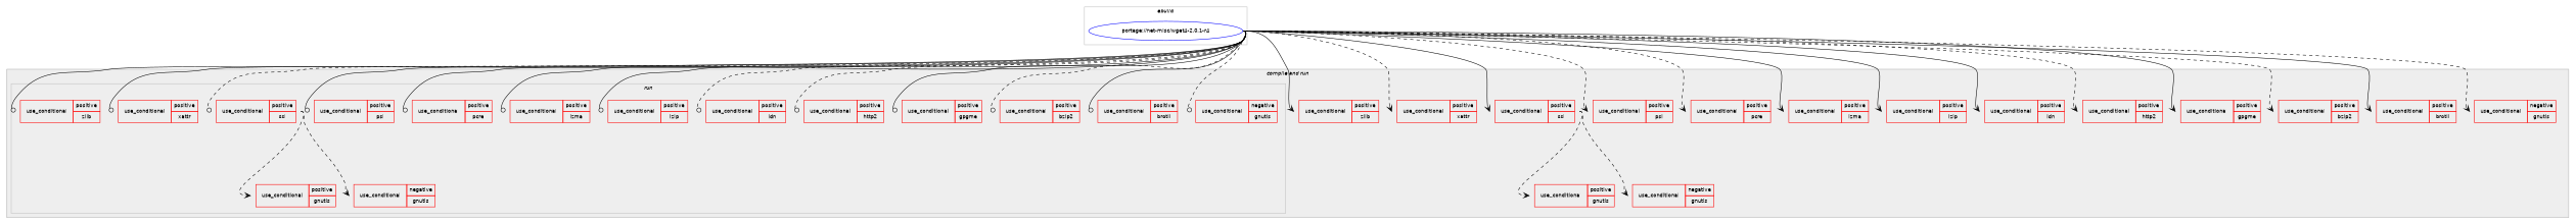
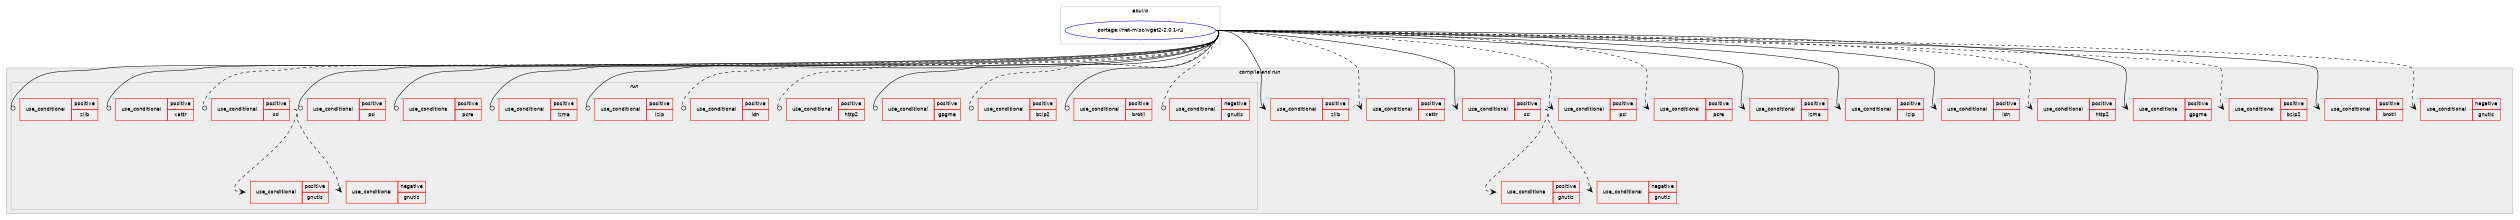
  digraph {
    compound=true
    concentrate=true
    fontname=Helvetica
    fontsize=10
    newrank=true
    rankdir=TB
    ranksep=1.5
    node [color=red fontname=Helvetica fontsize=10 shape=none]
    edge [arrowhead=vee headport=w style=dashed tailport=e weight=20]
-   n1 [color=blue label="portage://net-misc/wget4-2.0.1-r4" width=4 shape=""]
+   n1 [color=blue label="portage://net-misc/wget2-2.0.1-r4" width=4 shape=""]
    n2 [label=<<TABLE BORDER="0" CELLBORDER="1" CELLSPACING="0" CELLPADDING="4"><TR><TD ROWSPAN="3" CELLPADDING="10">use_conditional</TD></TR><TR><TD>negative</TD></TR><TR><TD>gnutls</TD></TR></TABLE>>]
    n3 [label=<<TABLE BORDER="0" CELLBORDER="1" CELLSPACING="0" CELLPADDING="4"><TR><TD ROWSPAN="3" CELLPADDING="10">use_conditional</TD></TR><TR><TD>positive</TD></TR><TR><TD>brotli</TD></TR></TABLE>>]
    n4 [label=<<TABLE BORDER="0" CELLBORDER="1" CELLSPACING="0" CELLPADDING="4"><TR><TD ROWSPAN="3" CELLPADDING="10">use_conditional</TD></TR><TR><TD>positive</TD></TR><TR><TD>bzip2</TD></TR></TABLE>>]
    n5 [label=<<TABLE BORDER="0" CELLBORDER="1" CELLSPACING="0" CELLPADDING="4"><TR><TD ROWSPAN="3" CELLPADDING="10">use_conditional</TD></TR><TR><TD>positive</TD></TR><TR><TD>gpgme</TD></TR></TABLE>>]
    n6 [label=<<TABLE BORDER="0" CELLBORDER="1" CELLSPACING="0" CELLPADDING="4"><TR><TD ROWSPAN="3" CELLPADDING="10">use_conditional</TD></TR><TR><TD>positive</TD></TR><TR><TD>http2</TD></TR></TABLE>>]
    n7 [label=<<TABLE BORDER="0" CELLBORDER="1" CELLSPACING="0" CELLPADDING="4"><TR><TD ROWSPAN="3" CELLPADDING="10">use_conditional</TD></TR><TR><TD>positive</TD></TR><TR><TD>idn</TD></TR></TABLE>>]
    n8 [label=<<TABLE BORDER="0" CELLBORDER="1" CELLSPACING="0" CELLPADDING="4"><TR><TD ROWSPAN="3" CELLPADDING="10">use_conditional</TD></TR><TR><TD>positive</TD></TR><TR><TD>lzip</TD></TR></TABLE>>]
    n9 [label=<<TABLE BORDER="0" CELLBORDER="1" CELLSPACING="0" CELLPADDING="4"><TR><TD ROWSPAN="3" CELLPADDING="10">use_conditional</TD></TR><TR><TD>positive</TD></TR><TR><TD>lzma</TD></TR></TABLE>>]
    n10 [label=<<TABLE BORDER="0" CELLBORDER="1" CELLSPACING="0" CELLPADDING="4"><TR><TD ROWSPAN="3" CELLPADDING="10">use_conditional</TD></TR><TR><TD>positive</TD></TR><TR><TD>pcre</TD></TR></TABLE>>]
    n11 [label=<<TABLE BORDER="0" CELLBORDER="1" CELLSPACING="0" CELLPADDING="4"><TR><TD ROWSPAN="3" CELLPADDING="10">use_conditional</TD></TR><TR><TD>positive</TD></TR><TR><TD>psl</TD></TR></TABLE>>]
    n12 [label=<<TABLE BORDER="0" CELLBORDER="1" CELLSPACING="0" CELLPADDING="4"><TR><TD ROWSPAN="3" CELLPADDING="10">use_conditional</TD></TR><TR><TD>positive</TD></TR><TR><TD>gnutls</TD></TR></TABLE>>]
    n13 [label=<<TABLE BORDER="0" CELLBORDER="1" CELLSPACING="0" CELLPADDING="4"><TR><TD ROWSPAN="3" CELLPADDING="10">use_conditional</TD></TR><TR><TD>negative</TD></TR><TR><TD>gnutls</TD></TR></TABLE>>]
    n14 [label=<<TABLE BORDER="0" CELLBORDER="1" CELLSPACING="0" CELLPADDING="4"><TR><TD ROWSPAN="3" CELLPADDING="10">use_conditional</TD></TR><TR><TD>positive</TD></TR><TR><TD>ssl</TD></TR></TABLE>>]
    n15 [label=<<TABLE BORDER="0" CELLBORDER="1" CELLSPACING="0" CELLPADDING="4"><TR><TD ROWSPAN="3" CELLPADDING="10">use_conditional</TD></TR><TR><TD>positive</TD></TR><TR><TD>xattr</TD></TR></TABLE>>]
    n16 [label=<<TABLE BORDER="0" CELLBORDER="1" CELLSPACING="0" CELLPADDING="4"><TR><TD ROWSPAN="3" CELLPADDING="10">use_conditional</TD></TR><TR><TD>positive</TD></TR><TR><TD>zlib</TD></TR></TABLE>>]
    n17 [label=<<TABLE BORDER="0" CELLBORDER="1" CELLSPACING="0" CELLPADDING="4"><TR><TD ROWSPAN="3" CELLPADDING="10">use_conditional</TD></TR><TR><TD>negative</TD></TR><TR><TD>gnutls</TD></TR></TABLE>>]
    n18 [label=<<TABLE BORDER="0" CELLBORDER="1" CELLSPACING="0" CELLPADDING="4"><TR><TD ROWSPAN="3" CELLPADDING="10">use_conditional</TD></TR><TR><TD>positive</TD></TR><TR><TD>brotli</TD></TR></TABLE>>]
    n19 [label=<<TABLE BORDER="0" CELLBORDER="1" CELLSPACING="0" CELLPADDING="4"><TR><TD ROWSPAN="3" CELLPADDING="10">use_conditional</TD></TR><TR><TD>positive</TD></TR><TR><TD>bzip2</TD></TR></TABLE>>]
    n20 [label=<<TABLE BORDER="0" CELLBORDER="1" CELLSPACING="0" CELLPADDING="4"><TR><TD ROWSPAN="3" CELLPADDING="10">use_conditional</TD></TR><TR><TD>positive</TD></TR><TR><TD>gpgme</TD></TR></TABLE>>]
    n21 [label=<<TABLE BORDER="0" CELLBORDER="1" CELLSPACING="0" CELLPADDING="4"><TR><TD ROWSPAN="3" CELLPADDING="10">use_conditional</TD></TR><TR><TD>positive</TD></TR><TR><TD>http2</TD></TR></TABLE>>]
    n22 [label=<<TABLE BORDER="0" CELLBORDER="1" CELLSPACING="0" CELLPADDING="4"><TR><TD ROWSPAN="3" CELLPADDING="10">use_conditional</TD></TR><TR><TD>positive</TD></TR><TR><TD>idn</TD></TR></TABLE>>]
    n23 [label=<<TABLE BORDER="0" CELLBORDER="1" CELLSPACING="0" CELLPADDING="4"><TR><TD ROWSPAN="3" CELLPADDING="10">use_conditional</TD></TR><TR><TD>positive</TD></TR><TR><TD>lzip</TD></TR></TABLE>>]
    n24 [label=<<TABLE BORDER="0" CELLBORDER="1" CELLSPACING="0" CELLPADDING="4"><TR><TD ROWSPAN="3" CELLPADDING="10">use_conditional</TD></TR><TR><TD>positive</TD></TR><TR><TD>lzma</TD></TR></TABLE>>]
    n25 [label=<<TABLE BORDER="0" CELLBORDER="1" CELLSPACING="0" CELLPADDING="4"><TR><TD ROWSPAN="3" CELLPADDING="10">use_conditional</TD></TR><TR><TD>positive</TD></TR><TR><TD>pcre</TD></TR></TABLE>>]
    n26 [label=<<TABLE BORDER="0" CELLBORDER="1" CELLSPACING="0" CELLPADDING="4"><TR><TD ROWSPAN="3" CELLPADDING="10">use_conditional</TD></TR><TR><TD>positive</TD></TR><TR><TD>psl</TD></TR></TABLE>>]
    n27 [label=<<TABLE BORDER="0" CELLBORDER="1" CELLSPACING="0" CELLPADDING="4"><TR><TD ROWSPAN="3" CELLPADDING="10">use_conditional</TD></TR><TR><TD>positive</TD></TR><TR><TD>gnutls</TD></TR></TABLE>>]
    n28 [label=<<TABLE BORDER="0" CELLBORDER="1" CELLSPACING="0" CELLPADDING="4"><TR><TD ROWSPAN="3" CELLPADDING="10">use_conditional</TD></TR><TR><TD>negative</TD></TR><TR><TD>gnutls</TD></TR></TABLE>>]
    n29 [label=<<TABLE BORDER="0" CELLBORDER="1" CELLSPACING="0" CELLPADDING="4"><TR><TD ROWSPAN="3" CELLPADDING="10">use_conditional</TD></TR><TR><TD>positive</TD></TR><TR><TD>ssl</TD></TR></TABLE>>]
    n30 [label=<<TABLE BORDER="0" CELLBORDER="1" CELLSPACING="0" CELLPADDING="4"><TR><TD ROWSPAN="3" CELLPADDING="10">use_conditional</TD></TR><TR><TD>positive</TD></TR><TR><TD>xattr</TD></TR></TABLE>>]
    n31 [label=<<TABLE BORDER="0" CELLBORDER="1" CELLSPACING="0" CELLPADDING="4"><TR><TD ROWSPAN="3" CELLPADDING="10">use_conditional</TD></TR><TR><TD>positive</TD></TR><TR><TD>zlib</TD></TR></TABLE>>]
    subgraph cluster_1 {
      color=gray
      label=<<i>ebuild</i>>
      rank=same
      n1
    }
    subgraph cluster_2 {
      color=gray
      label=<<i>dependencies</i>>
      subgraph cluster_3 {
        color=gray
        fillcolor="#eeeeee"
        label=<<i>compile</i>>
        style=filled
        subgraph sub_4 {
          color=gray
          fillcolor="#eeeeee"
          label=<<i>compile</i>>
          style=filled
          n2
        }
        subgraph sub_5 {
          color=gray
          fillcolor="#eeeeee"
          label=<<i>compile</i>>
          style=filled
          n3
        }
        subgraph sub_6 {
          color=gray
          fillcolor="#eeeeee"
          label=<<i>compile</i>>
          style=filled
          n4
        }
        subgraph sub_7 {
          color=gray
          fillcolor="#eeeeee"
          label=<<i>compile</i>>
          style=filled
          n5
        }
        subgraph sub_8 {
          color=gray
          fillcolor="#eeeeee"
          label=<<i>compile</i>>
          style=filled
          n6
        }
        subgraph sub_9 {
          color=gray
          fillcolor="#eeeeee"
          label=<<i>compile</i>>
          style=filled
          n7
        }
        subgraph sub_10 {
          color=gray
          fillcolor="#eeeeee"
          label=<<i>compile</i>>
          style=filled
          n8
        }
        subgraph sub_11 {
          color=gray
          fillcolor="#eeeeee"
          label=<<i>compile</i>>
          style=filled
          n9
        }
        subgraph sub_12 {
          color=gray
          fillcolor="#eeeeee"
          label=<<i>compile</i>>
          style=filled
          n10
        }
        subgraph sub_13 {
          color=gray
          fillcolor="#eeeeee"
          label=<<i>compile</i>>
          style=filled
          n11
        }
        subgraph sub_14 {
          color=gray
          fillcolor="#eeeeee"
          label=<<i>compile</i>>
          style=filled
          n14
          subgraph sub_15 {
            color=gray
            fillcolor="#eeeeee"
            label=<<i>compile</i>>
            style=filled
            n12
          }
          subgraph sub_16 {
            color=gray
            fillcolor="#eeeeee"
            label=<<i>compile</i>>
            style=filled
            n13
          }
        }
        subgraph sub_17 {
          color=gray
          fillcolor="#eeeeee"
          label=<<i>compile</i>>
          style=filled
          n15
        }
        subgraph sub_18 {
          color=gray
          fillcolor="#eeeeee"
          label=<<i>compile</i>>
          style=filled
          n16
        }
      }
      subgraph cluster_19 {
        color=gray
        fillcolor="#eeeeee"
        label=<<i>compile and run</i>>
        style=filled
      }
      subgraph cluster_20 {
        color=gray
        fillcolor="#eeeeee"
        label=<<i>run</i>>
        style=filled
        subgraph sub_21 {
          color=gray
          fillcolor="#eeeeee"
          label=<<i>run</i>>
          style=filled
          n17
        }
        subgraph sub_22 {
          color=gray
          fillcolor="#eeeeee"
          label=<<i>run</i>>
          style=filled
          n18
        }
        subgraph sub_23 {
          color=gray
          fillcolor="#eeeeee"
          label=<<i>run</i>>
          style=filled
          n19
        }
        subgraph sub_24 {
          color=gray
          fillcolor="#eeeeee"
          label=<<i>run</i>>
          style=filled
          n20
        }
        subgraph sub_25 {
          color=gray
          fillcolor="#eeeeee"
          label=<<i>run</i>>
          style=filled
          n21
        }
        subgraph sub_26 {
          color=gray
          fillcolor="#eeeeee"
          label=<<i>run</i>>
          style=filled
          n22
        }
        subgraph sub_27 {
          color=gray
          fillcolor="#eeeeee"
          label=<<i>run</i>>
          style=filled
          n23
        }
        subgraph sub_28 {
          color=gray
          fillcolor="#eeeeee"
          label=<<i>run</i>>
          style=filled
          n24
        }
        subgraph sub_29 {
          color=gray
          fillcolor="#eeeeee"
          label=<<i>run</i>>
          style=filled
          n25
        }
        subgraph sub_30 {
          color=gray
          fillcolor="#eeeeee"
          label=<<i>run</i>>
          style=filled
          n26
        }
        subgraph sub_31 {
          color=gray
          fillcolor="#eeeeee"
          label=<<i>run</i>>
          style=filled
          n29
          subgraph sub_32 {
            color=gray
            fillcolor="#eeeeee"
            label=<<i>run</i>>
            style=filled
            n27
          }
          subgraph sub_33 {
            color=gray
            fillcolor="#eeeeee"
            label=<<i>run</i>>
            style=filled
            n28
          }
        }
        subgraph sub_34 {
          color=gray
          fillcolor="#eeeeee"
          label=<<i>run</i>>
          style=filled
          n30
        }
        subgraph sub_35 {
          color=gray
          fillcolor="#eeeeee"
          label=<<i>run</i>>
          style=filled
          n31
        }
      }
    }
    subgraph cluster_36 {
      color=gray
      label=<<i>candidates</i>>
      rank=same
    }
    n1 -> n2
    n1 -> n3 [style=solid]
    n1 -> n4
    n1 -> n5 [style=solid]
    n1 -> n6
    n1 -> n7 [style=solid]
    n1 -> n8 [style=solid]
    n1 -> n9 [style=solid]
    n1 -> n10
    n1 -> n11
    n1 -> n14 [style=solid]
    n1 -> n15
    n1 -> n16 [style=solid]
    n1 -> n17 [arrowhead=odot]
    n1 -> n18 [arrowhead=odot style=solid]
    n1 -> n19 [arrowhead=odot]
    n1 -> n20 [arrowhead=odot style=solid]
    n1 -> n21 [arrowhead=odot]
    n1 -> n22 [arrowhead=odot]
    n1 -> n23 [arrowhead=odot style=solid]
    n1 -> n24 [arrowhead=odot style=solid]
    n1 -> n25 [arrowhead=odot style=solid]
    n1 -> n26 [arrowhead=odot style=solid]
    n1 -> n29 [arrowhead=odot]
    n1 -> n30 [arrowhead=odot style=solid]
    n1 -> n31 [arrowhead=odot style=solid]
    n14 -> n12
    n14 -> n13
    n29 -> n27
    n29 -> n28
  }
